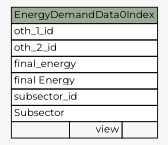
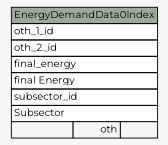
  digraph {
    bgcolor="#f7f7f7"
    fontname=Montserrat
    fontsize=11
    nodesep=0.18
    rankdir=TB
    ranksep=0.46
-   n1 [fontname=Montserrat fontsize=11 label=<     <TABLE BORDER="0" CELLBORDER="1" CELLSPACING="0" BGCOLOR="#ffffff">       <TR><TD COLSPAN="3" BGCOLOR="#9bab96" ALIGN="CENTER">EnergyDemandData0Index</TD></TR>       <TR><TD PORT="oth_1_id" COLSPAN="3" ALIGN="LEFT">oth_1_id</TD></TR>       <TR><TD PORT="oth_2_id" COLSPAN="3" ALIGN="LEFT">oth_2_id</TD></TR>       <TR><TD PORT="final_energy" COLSPAN="3" ALIGN="LEFT">final_energy</TD></TR>       <TR><TD PORT="final Energy" COLSPAN="3" ALIGN="LEFT">final Energy</TD></TR>       <TR><TD PORT="subsector_id" COLSPAN="3" ALIGN="LEFT">subsector_id</TD></TR>       <TR><TD PORT="Subsector" COLSPAN="3" ALIGN="LEFT">Subsector</TD></TR>       <TR><TD ALIGN="LEFT" BGCOLOR="#f7f7f7">  </TD><TD ALIGN="RIGHT" BGCOLOR="#f7f7f7">view</TD><TD ALIGN="RIGHT" BGCOLOR="#f7f7f7">  </TD></TR>     </TABLE>> shape=plaintext]
+   n1 [fontname=Montserrat fontsize=11 label=<     <TABLE BORDER="0" CELLBORDER="1" CELLSPACING="0" BGCOLOR="#ffffff">       <TR><TD COLSPAN="3" BGCOLOR="#9bab96" ALIGN="CENTER">EnergyDemandData0Index</TD></TR>       <TR><TD PORT="oth_1_id" COLSPAN="3" ALIGN="LEFT">oth_1_id</TD></TR>       <TR><TD PORT="oth_2_id" COLSPAN="3" ALIGN="LEFT">oth_2_id</TD></TR>       <TR><TD PORT="final_energy" COLSPAN="3" ALIGN="LEFT">final_energy</TD></TR>       <TR><TD PORT="final Energy" COLSPAN="3" ALIGN="LEFT">final Energy</TD></TR>       <TR><TD PORT="subsector_id" COLSPAN="3" ALIGN="LEFT">subsector_id</TD></TR>       <TR><TD PORT="Subsector" COLSPAN="3" ALIGN="LEFT">Subsector</TD></TR>       <TR><TD ALIGN="LEFT" BGCOLOR="#f7f7f7">  </TD><TD ALIGN="RIGHT" BGCOLOR="#f7f7f7">oth</TD><TD ALIGN="RIGHT" BGCOLOR="#f7f7f7">  </TD></TR>     </TABLE>> shape=plaintext]
  }
